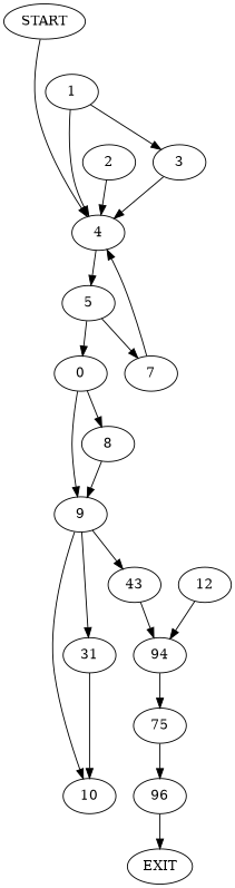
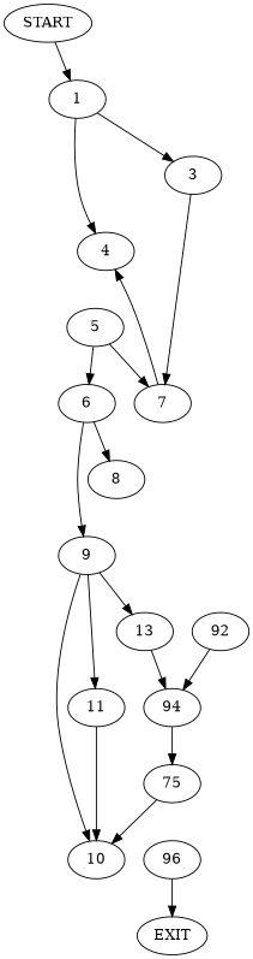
  digraph {
    n1 [label=START]
    1
    3
    4
    n5 [label=EXIT]
-   2
    5
-   6 [label=0]
+   6
    7
    8
    9
    10
-   11 [label=31]
-   13 [label=43]
+   11
+   13
    n15 [label=94]
-   12
+   12 [label=92]
    n17 [label=75]
    n18 [label=96]
-   n1 -> 4
+   n1 -> 1
    1 -> 3
    1 -> 4
-   3 -> 4
-   4 -> 5
-   2 -> 4
+   3 -> 7
    5 -> 6
    5 -> 7
    6 -> 8
    6 -> 9
    7 -> 4
-   8 -> 9
    9 -> 10
    9 -> 11
    9 -> 13
    11 -> 10
    13 -> n15
    n15 -> n17
    12 -> n15
-   n17 -> n18
+   n17 -> 10
    n18 -> n5
  }
